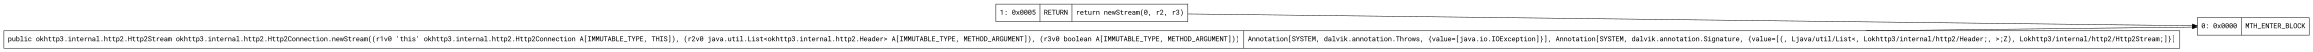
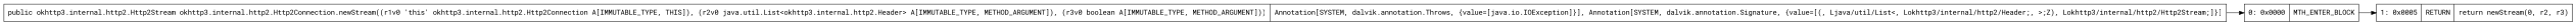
  digraph {
    rankdir=LR
    fontname="Roboto Mono"
    node [shape=record fontname="Roboto Mono"]
    edge [fontname="Roboto Mono"]
    n1 [label="{0\:\ 0x0000|MTH_ENTER_BLOCK\l}"]
    n2 [label="{1\:\ 0x0005|RETURN\l|return newStream(0, r2, r3)\l}"]
    n3 [label="{public okhttp3.internal.http2.Http2Stream okhttp3.internal.http2.Http2Connection.newStream((r1v0 'this' okhttp3.internal.http2.Http2Connection A[IMMUTABLE_TYPE, THIS]), (r2v0 java.util.List\<okhttp3.internal.http2.Header\> A[IMMUTABLE_TYPE, METHOD_ARGUMENT]), (r3v0 boolean A[IMMUTABLE_TYPE, METHOD_ARGUMENT]))  | Annotation[SYSTEM, dalvik.annotation.Throws, \{value=[java.io.IOException]\}], Annotation[SYSTEM, dalvik.annotation.Signature, \{value=[(, Ljava\/util\/List\<, Lokhttp3\/internal\/http2\/Header;, \>;Z), Lokhttp3\/internal\/http2\/Http2Stream;]\}]\l}"]
-   n2 -> n1
+   n1 -> n2
    n3 -> n1
  }
